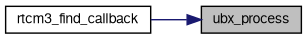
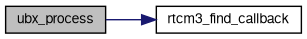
  digraph {
    rankdir=LR
    node [color=black fontname=FreeSans fontsize=10 shape=record style=filled]
    n1 [fillcolor=grey75 fontcolor=black height=0.2 label=ubx_process width=0.4]
    n2 [fillcolor=white height=0.2 label=rtcm3_find_callback width=0.4]
-   n2 -> n1 [color=midnightblue fontname=FreeSans fontsize=10 labelfontname=FreeSans labelfontsize=10 style=solid]
+   n1 -> n2 [color=midnightblue fontname=FreeSans fontsize=10 labelfontname=FreeSans labelfontsize=10 style=solid]
  }
